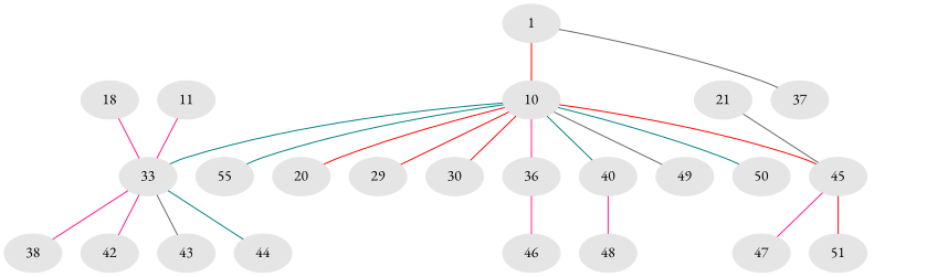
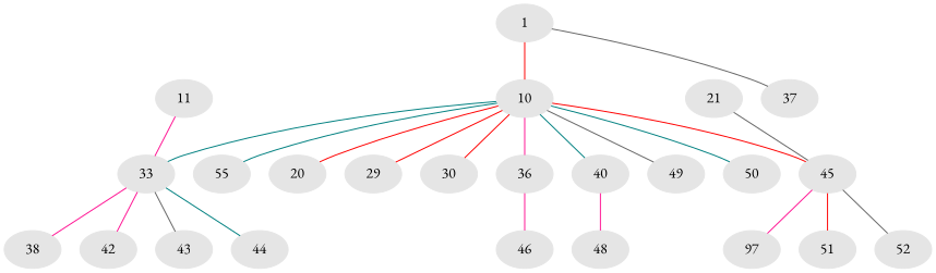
  graph {
    fontname="EB Garamond"
    node [color=gray90 fontname="EB Garamond" style=filled]
    edge [color=deeppink fontname="EB Garamond"]
    10 [super="+6+9"]
    n2 [label=55 super="+14"]
    20
    29
    30 [super="+24"]
    33 [super="+7+8"]
    36
    40 [super="+34"]
    45 [super="+5"]
    49 [super="+16+26+28"]
    50 [super="+12"]
    1
    37
-   18
    38
    42
    43
    44
    46
    48
-   47
+   47 [label=97]
    51
+   52
    11
    21
    10 -- n2 [color=teal]
    10 -- 20 [color=red]
    10 -- 29 [color=red]
    10 -- 30 [color=red]
    10 -- 33 [color=teal weight=4]
    10 -- 36 [weight=2]
    10 -- 40 [color=teal weight=2]
    10 -- 45 [color=red weight=3]
    10 -- 49 [color=gray40]
    10 -- 50 [color=teal]
    33 -- 38
    33 -- 42
    33 -- 43 [color=gray40]
    33 -- 44 [color=teal]
    36 -- 46
    40 -- 48
    45 -- 47
    45 -- 51 [color=red]
+   45 -- 52 [color=gray40]
    1 -- 10 [color=red weight=3]
    1 -- 37 [color=gray40]
-   18 -- 33
    11 -- 33
    21 -- 45 [color=gray40]
  }
